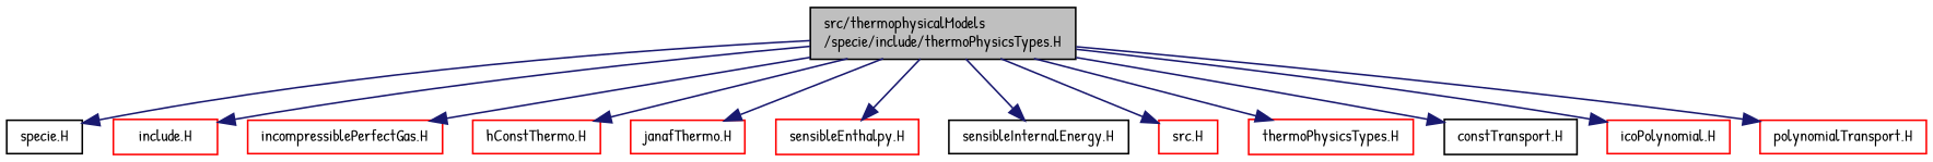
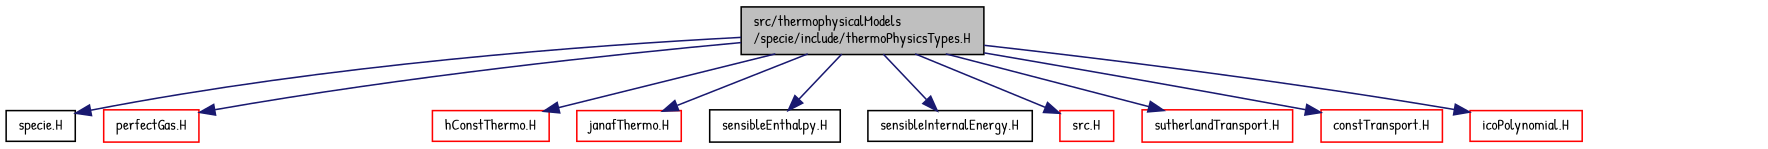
  digraph {
    fontname="Patrick Hand"
    node [color=red fontname="Patrick Hand" fontsize=10 shape=record]
    edge [color=midnightblue fontname="Patrick Hand" fontsize=10 labelfontname=Helvetica labelfontsize=10 style=solid]
    n1 [color=black fillcolor=grey75 fontcolor=black height=0.2 label="src/thermophysicalModels\l/specie/include/thermoPhysicsTypes.H" style=filled width=0.4]
    n2 [color=black height=0.2 label="specie.H" width=0.4]
-   n3 [height=0.2 label="include.H" width=0.4]
-   n4 [height=0.2 label="incompressiblePerfectGas.H" width=0.4]
+   n3 [height=0.2 label="perfectGas.H" width=0.4]
    n5 [height=0.2 label="hConstThermo.H" width=0.4]
    n6 [height=0.2 label="janafThermo.H" width=0.4]
-   n7 [height=0.2 label="sensibleEnthalpy.H" width=0.4]
+   n7 [color=black height=0.2 label="sensibleEnthalpy.H" width=0.4]
    n8 [color=black height=0.2 label="sensibleInternalEnergy.H" width=0.4]
    n9 [height=0.2 label="src.H" width=0.4]
-   n10 [height=0.2 label="thermoPhysicsTypes.H" width=0.4]
-   n11 [color=black height=0.2 label="constTransport.H" width=0.4]
+   n10 [height=0.2 label="sutherlandTransport.H" width=0.4]
+   n11 [height=0.2 label="constTransport.H" width=0.4]
    n12 [height=0.2 label="icoPolynomial.H" width=0.4]
-   n13 [height=0.2 label="polynomialTransport.H" width=0.4]
    n1 -> n2
    n1 -> n3
-   n1 -> n4
    n1 -> n5
    n1 -> n6
    n1 -> n7
    n1 -> n8
    n1 -> n9
    n1 -> n10
    n1 -> n11
    n1 -> n12
-   n1 -> n13
  }
